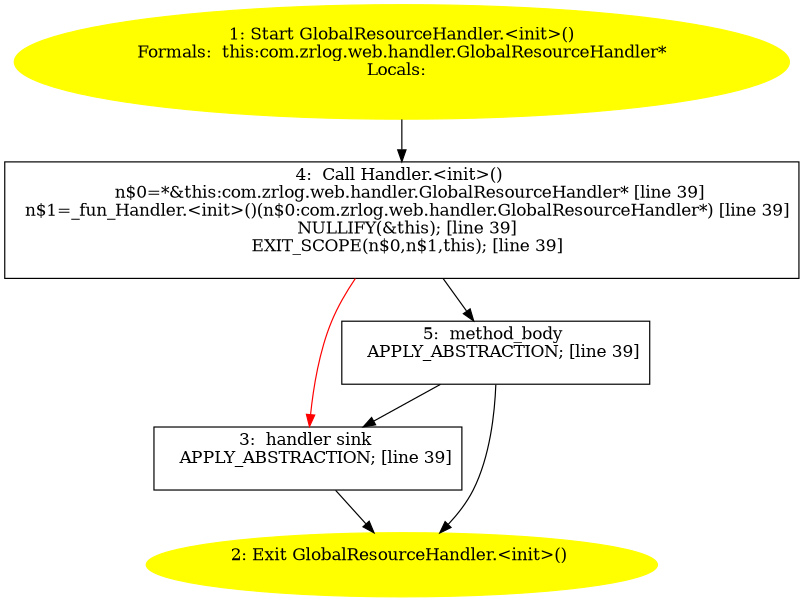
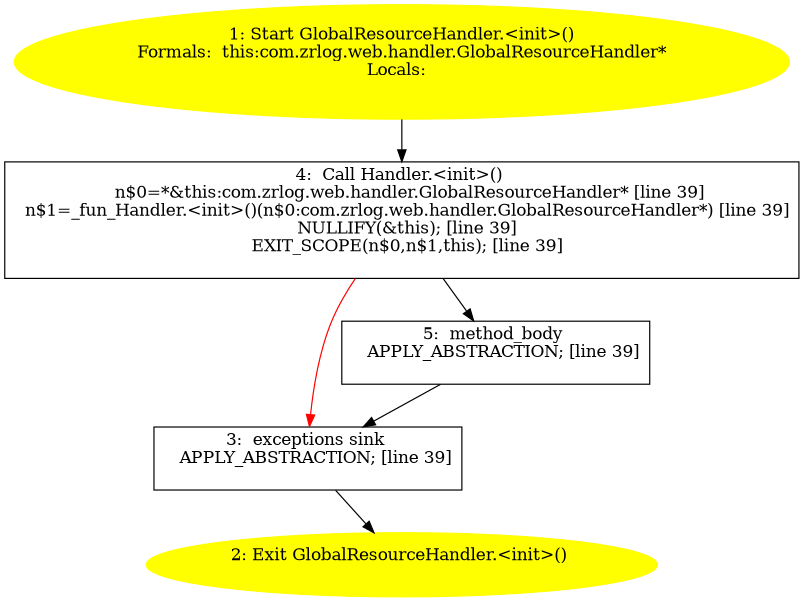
  digraph {
    node [shape=box]
    n1 [color=yellow label="1: Start GlobalResourceHandler.<init>()\nFormals:  this:com.zrlog.web.handler.GlobalResourceHandler*\nLocals:  \n  " style=filled shape=""]
    n2 [label="4:  Call Handler.<init>() \n   n$0=*&this:com.zrlog.web.handler.GlobalResourceHandler* [line 39]\n  n$1=_fun_Handler.<init>()(n$0:com.zrlog.web.handler.GlobalResourceHandler*) [line 39]\n  NULLIFY(&this); [line 39]\n  EXIT_SCOPE(n$0,n$1,this); [line 39]\n "]
-   n3 [label="3:  handler sink \n   APPLY_ABSTRACTION; [line 39]\n "]
+   n3 [label="3:  exceptions sink \n   APPLY_ABSTRACTION; [line 39]\n "]
    n4 [label="5:  method_body \n   APPLY_ABSTRACTION; [line 39]\n "]
    n5 [color=yellow label="2: Exit GlobalResourceHandler.<init>() \n  " style=filled shape=""]
    n1 -> n2
    n2 -> n3 [color=red]
    n2 -> n4
    n3 -> n5
    n4 -> n3 [color=black]
-   n4 -> n5
  }
